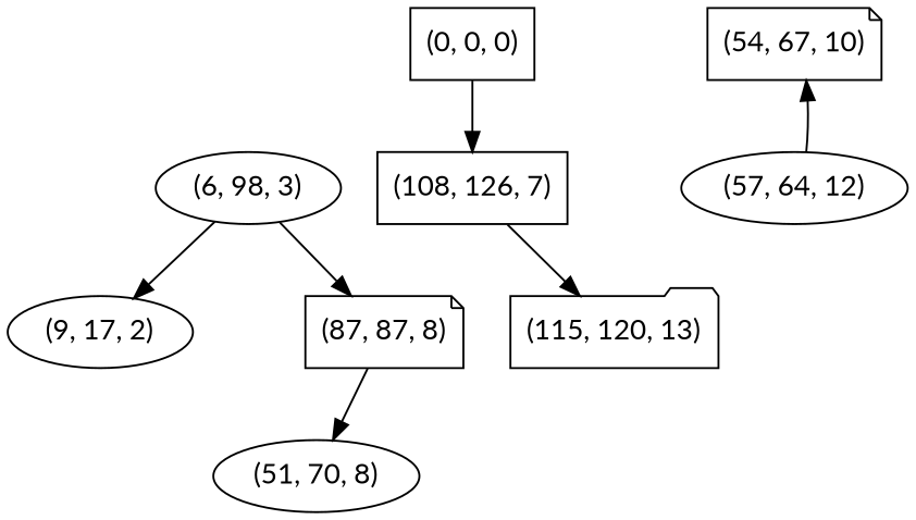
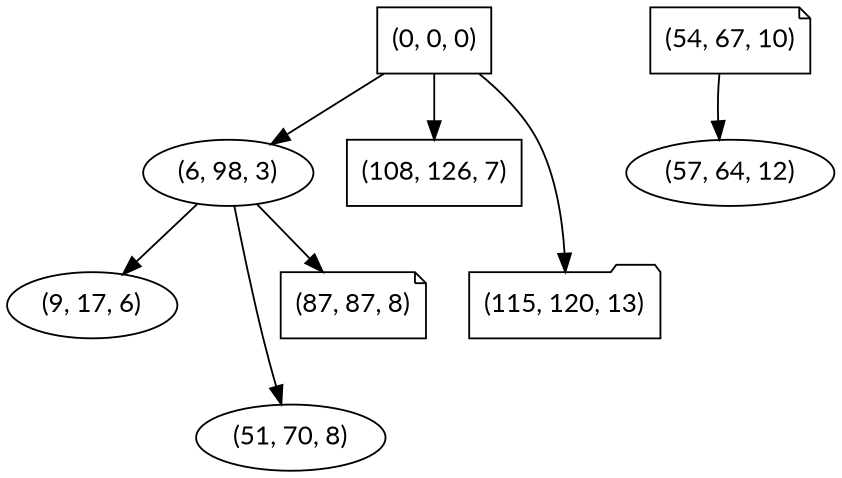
  digraph {
    fontname=Lato
    node [fontname=Lato shape=ellipse]
    edge [fontname=Lato]
    "(0, 0, 0)" [shape=box]
    "(6, 98, 3)"
    "(108, 126, 7)" [shape=box]
-   "(9, 17, 6)" [label="(9, 17, 2)"]
+   "(9, 17, 6)"
    "(51, 70, 8)"
    n6 [label="(87, 87, 8)" shape=note]
    "(115, 120, 13)" [shape=folder]
    "(54, 67, 10)" [shape=note]
    "(57, 64, 12)"
+   "(0, 0, 0)" -> "(6, 98, 3)"
    "(0, 0, 0)" -> "(108, 126, 7)"
    "(6, 98, 3)" -> "(9, 17, 6)"
-   n6 -> "(51, 70, 8)"
+   "(6, 98, 3)" -> "(51, 70, 8)"
    "(6, 98, 3)" -> n6
-   "(108, 126, 7)" -> "(115, 120, 13)"
-   "(57, 64, 12)" -> "(54, 67, 10)"
+   "(0, 0, 0)" -> "(115, 120, 13)"
+   "(54, 67, 10)" -> "(57, 64, 12)"
  }
